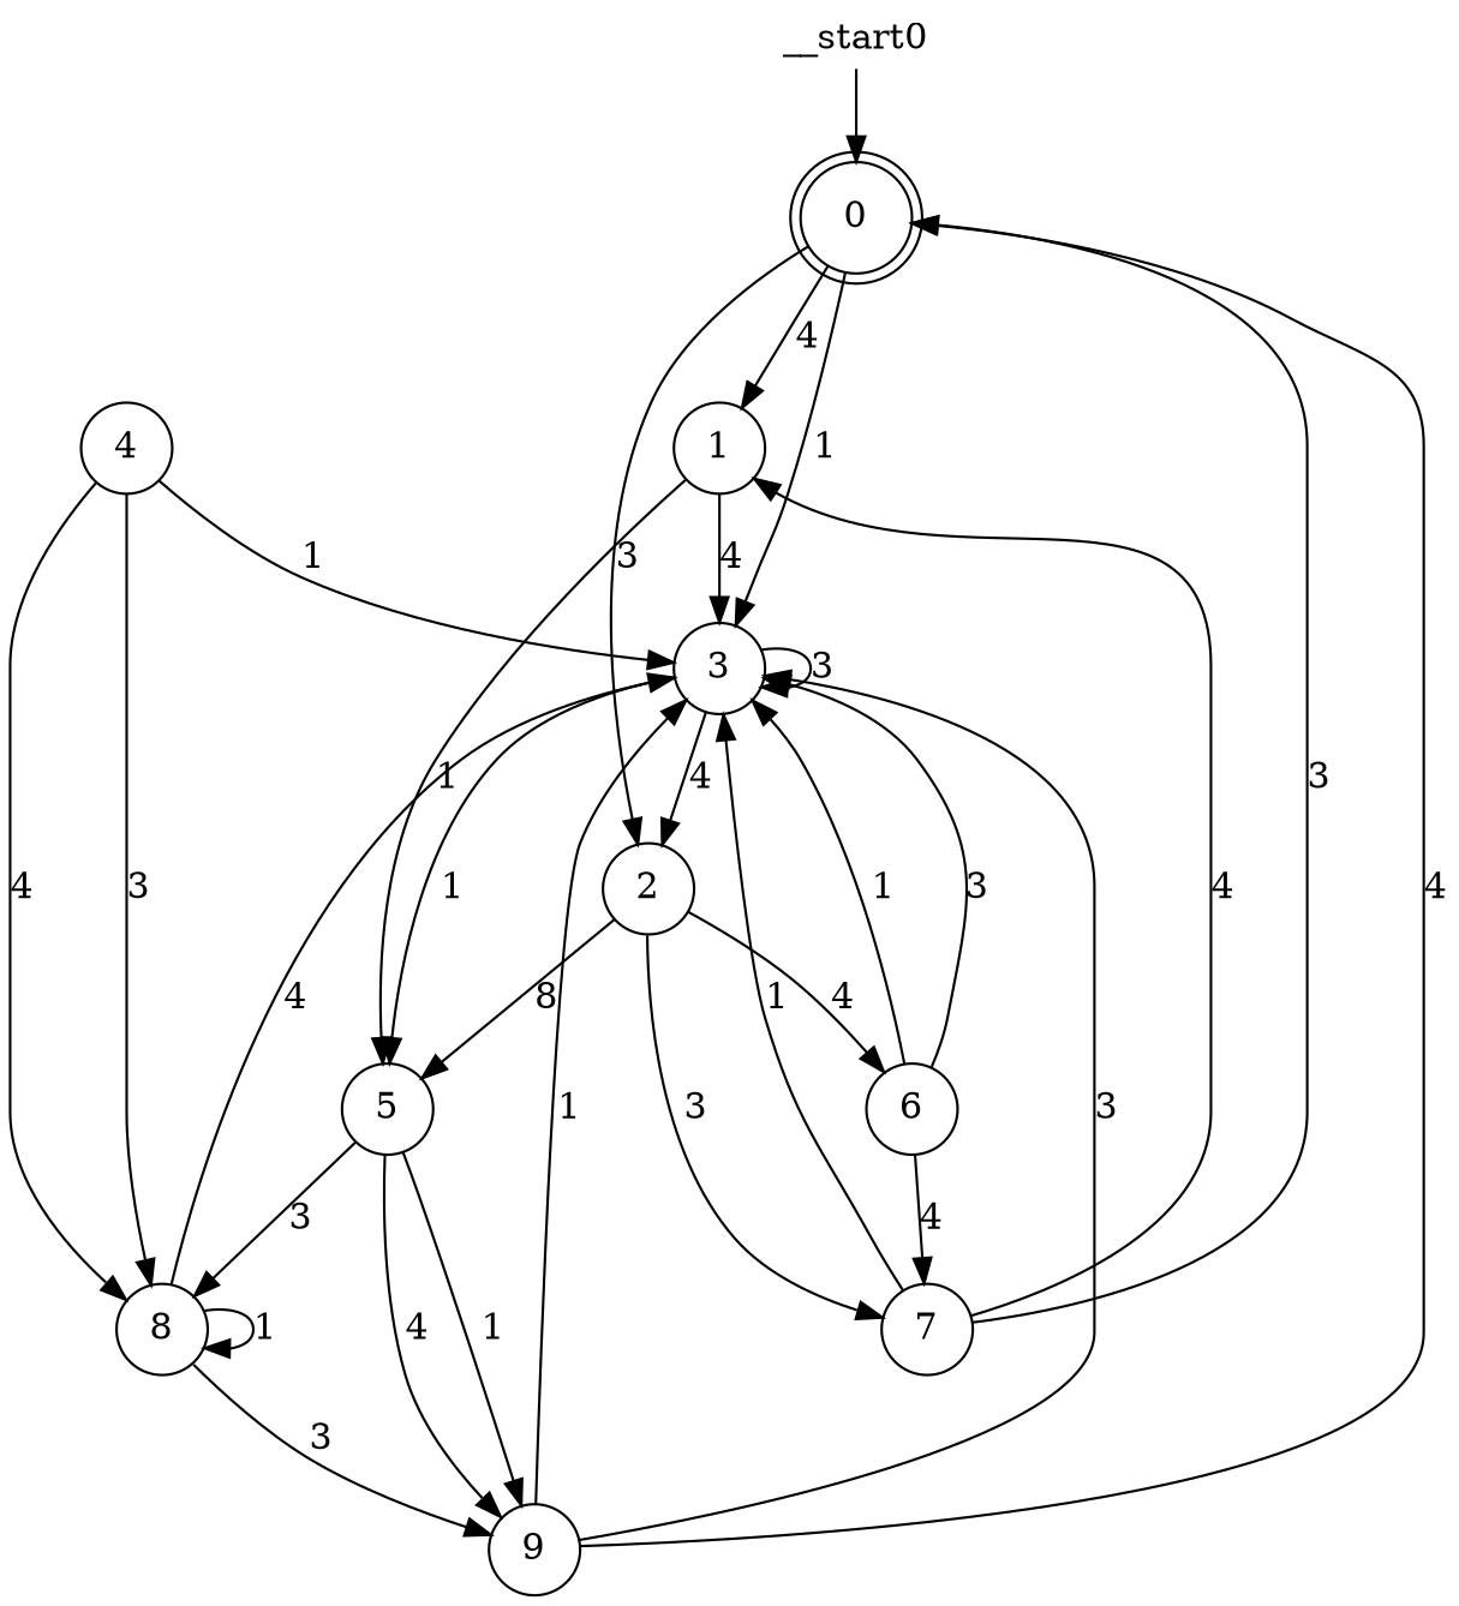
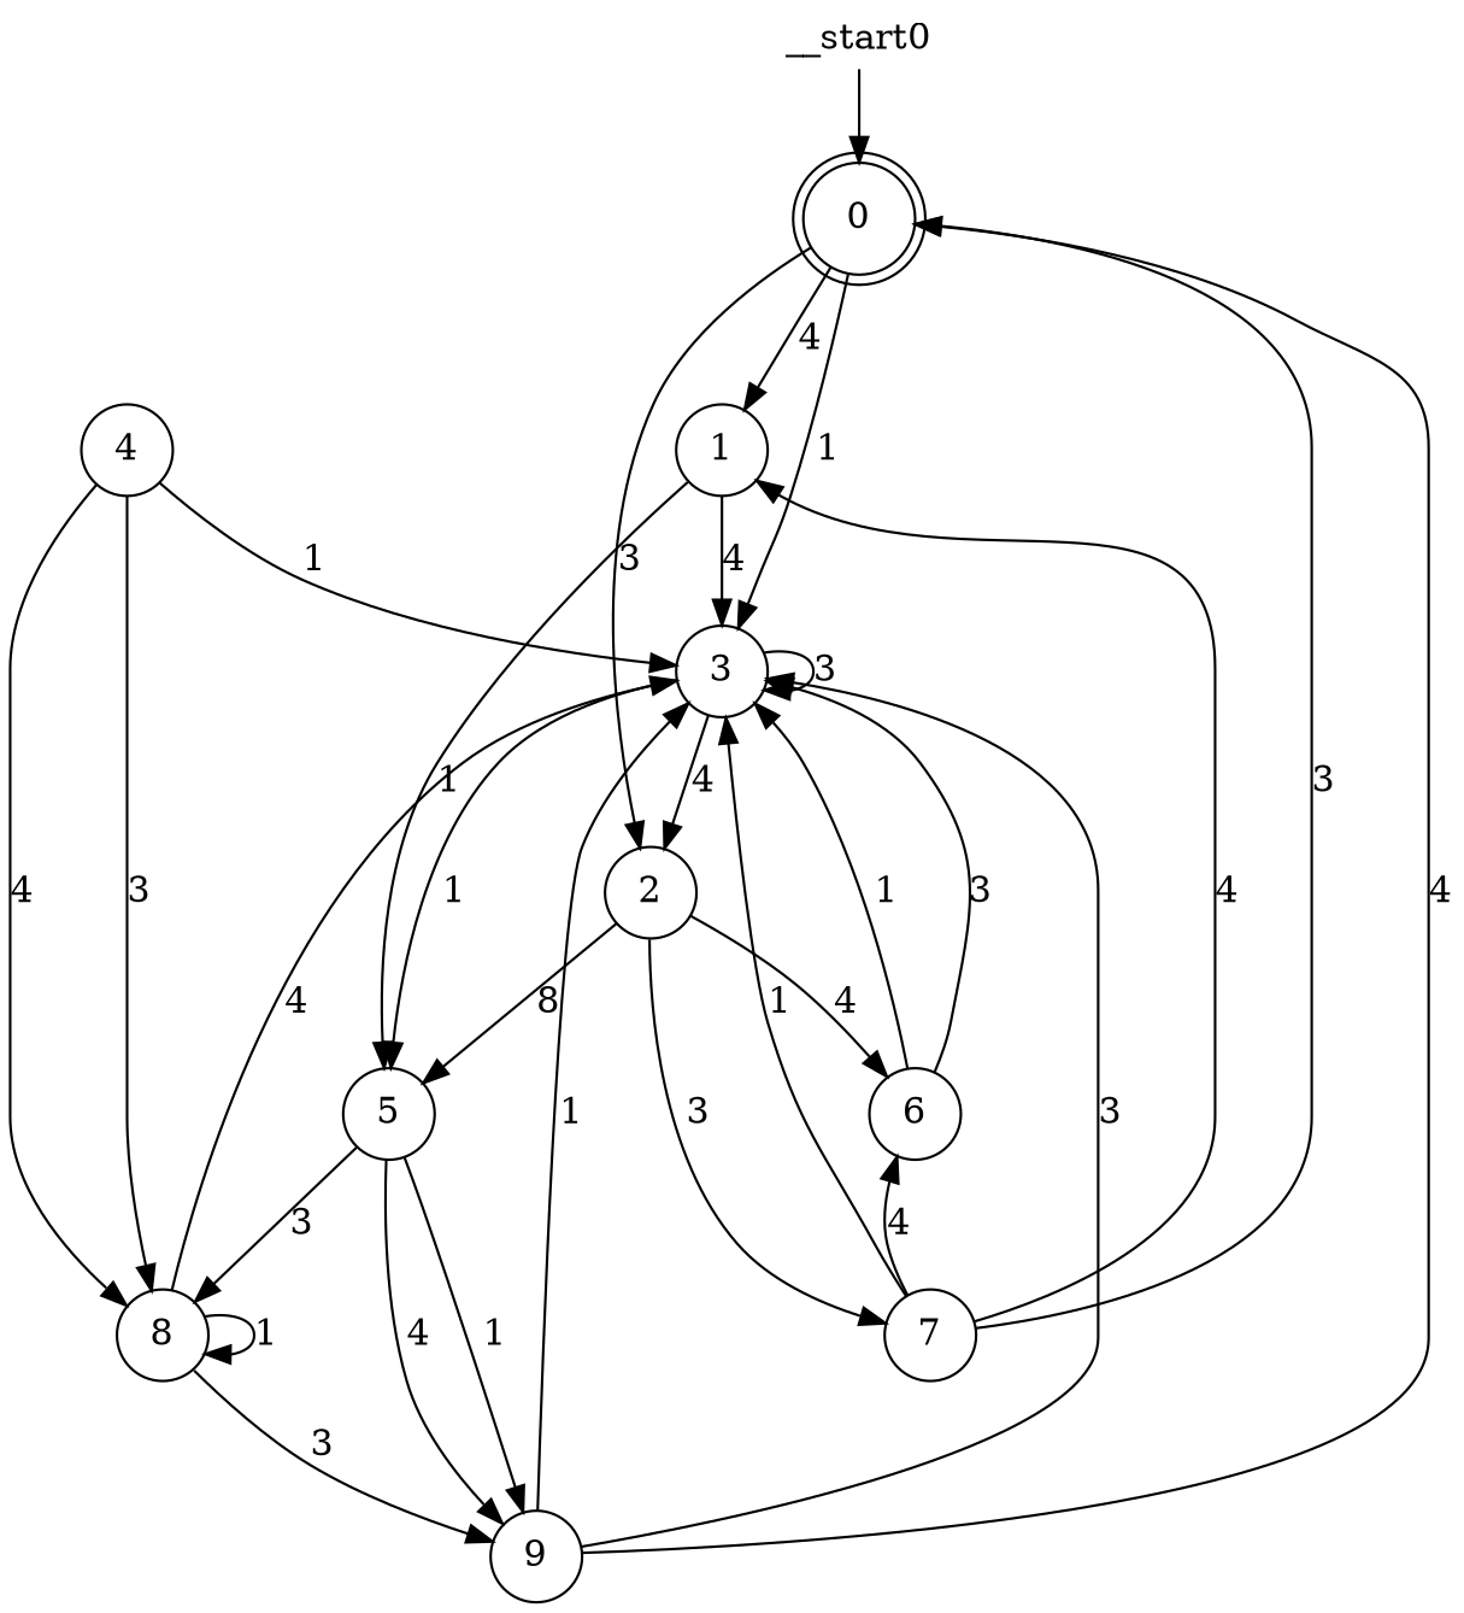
  digraph {
    node [shape=circle]
    n1 [label=0 shape=doublecircle]
    n2 [label=1]
    n3 [label=2]
    n4 [label=3]
    n5 [label=5]
    n6 [label=6]
    n7 [label=7]
    n8 [label=4]
    n9 [label=8]
    n10 [label=9]
    __start0 [height=0 shape=none width=0]
    n1 -> n2 [label=4]
    n1 -> n3 [label=3]
    n1 -> n4 [label=1]
    n2 -> n4 [label=4]
    n2 -> n5 [label=1]
    n3 -> n5 [label=8]
    n3 -> n6 [label=4]
    n3 -> n7 [label=3]
    n4 -> n3 [label=4]
    n4 -> n4 [label=3]
    n4 -> n5 [label=1]
    n5 -> n9 [label=3]
    n5 -> n10 [label=4]
    n5 -> n10 [label=1]
    n6 -> n4 [label=3]
    n6 -> n4 [label=1]
-   n6 -> n7 [label=4]
+   n7 -> n6 [label=4]
    n7 -> n1 [label=3]
    n7 -> n2 [label=4]
    n7 -> n4 [label=1]
    n8 -> n4 [label=1]
    n8 -> n9 [label=4]
    n8 -> n9 [label=3]
    n9 -> n4 [label=4]
    n9 -> n9 [label=1]
    n9 -> n10 [label=3]
    n10 -> n1 [label=4]
    n10 -> n4 [label=3]
    n10 -> n4 [label=1]
    __start0 -> n1
  }
